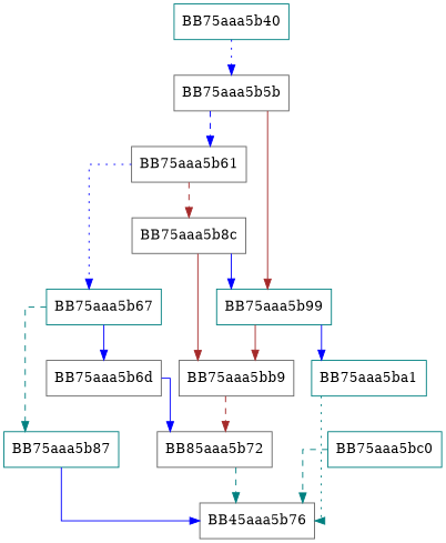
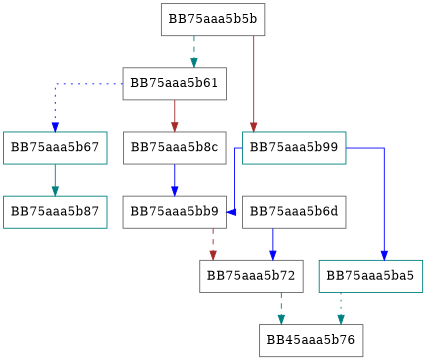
  digraph {
    splines=ortho
    node [color=gray40 shape=box]
    edge [color=blue style=solid]
-   BB75aaa5b40 [color=teal]
    BB75aaa5b5b
    n3 [label=BB45aaa5b76]
-   BB75aaa5b72 [label=BB85aaa5b72]
+   BB75aaa5b72
    BB75aaa5b61
    BB75aaa5b99 [color=teal]
-   BB75aaa5bc0 [color=teal]
    BB75aaa5b8c
    BB75aaa5b67 [color=teal]
    BB75aaa5bb9
    n11 [color=teal label=BB75aaa5b87]
    BB75aaa5b6d
-   BB75aaa5ba1 [color=teal]
-   BB75aaa5b40 -> BB75aaa5b5b [style=dotted]
-   BB75aaa5b5b -> BB75aaa5b61 [style=dashed]
+   BB75aaa5ba1 [color=teal label=BB75aaa5ba5]
+   BB75aaa5b5b -> BB75aaa5b61 [color=teal style=dashed]
    BB75aaa5b5b -> BB75aaa5b99 [color=brown]
    BB75aaa5b72 -> n3 [color=teal style=dashed]
-   BB75aaa5b61 -> BB75aaa5b8c [color=brown style=dashed]
+   BB75aaa5b61 -> BB75aaa5b8c [color=brown]
    BB75aaa5b61 -> BB75aaa5b67 [style=dotted]
-   BB75aaa5b99 -> BB75aaa5bb9 [color=brown]
+   BB75aaa5b99 -> BB75aaa5bb9
    BB75aaa5b99 -> BB75aaa5ba1
-   BB75aaa5bc0 -> n3 [color=teal style=dashed]
-   BB75aaa5b8c -> BB75aaa5b99
-   BB75aaa5b8c -> BB75aaa5bb9 [color=brown]
-   BB75aaa5b67 -> n11 [color=teal style=dashed]
-   BB75aaa5b67 -> BB75aaa5b6d
+   BB75aaa5b8c -> BB75aaa5bb9
+   BB75aaa5b67 -> n11 [color=teal]
    BB75aaa5bb9 -> BB75aaa5b72 [color=brown style=dashed]
-   n11 -> n3
    BB75aaa5b6d -> BB75aaa5b72
    BB75aaa5ba1 -> n3 [color=teal style=dotted]
  }
